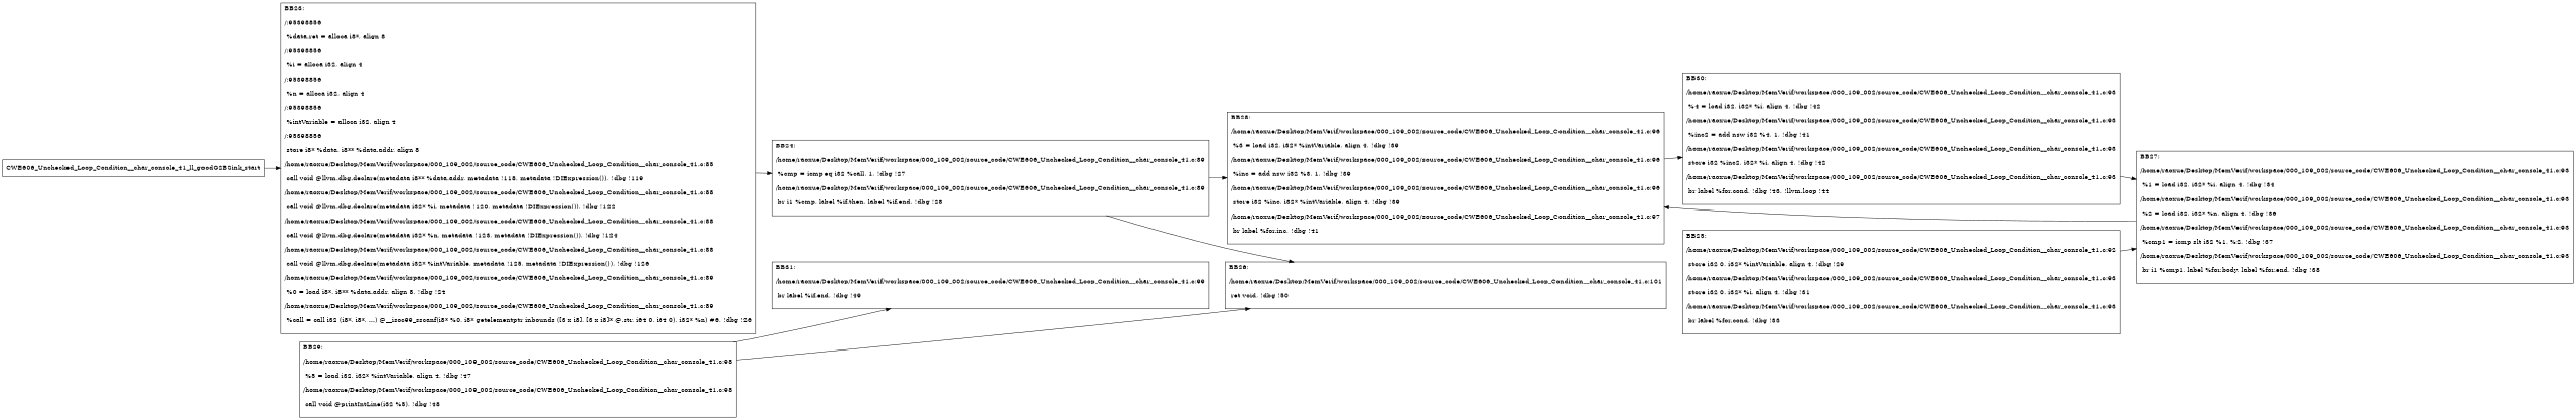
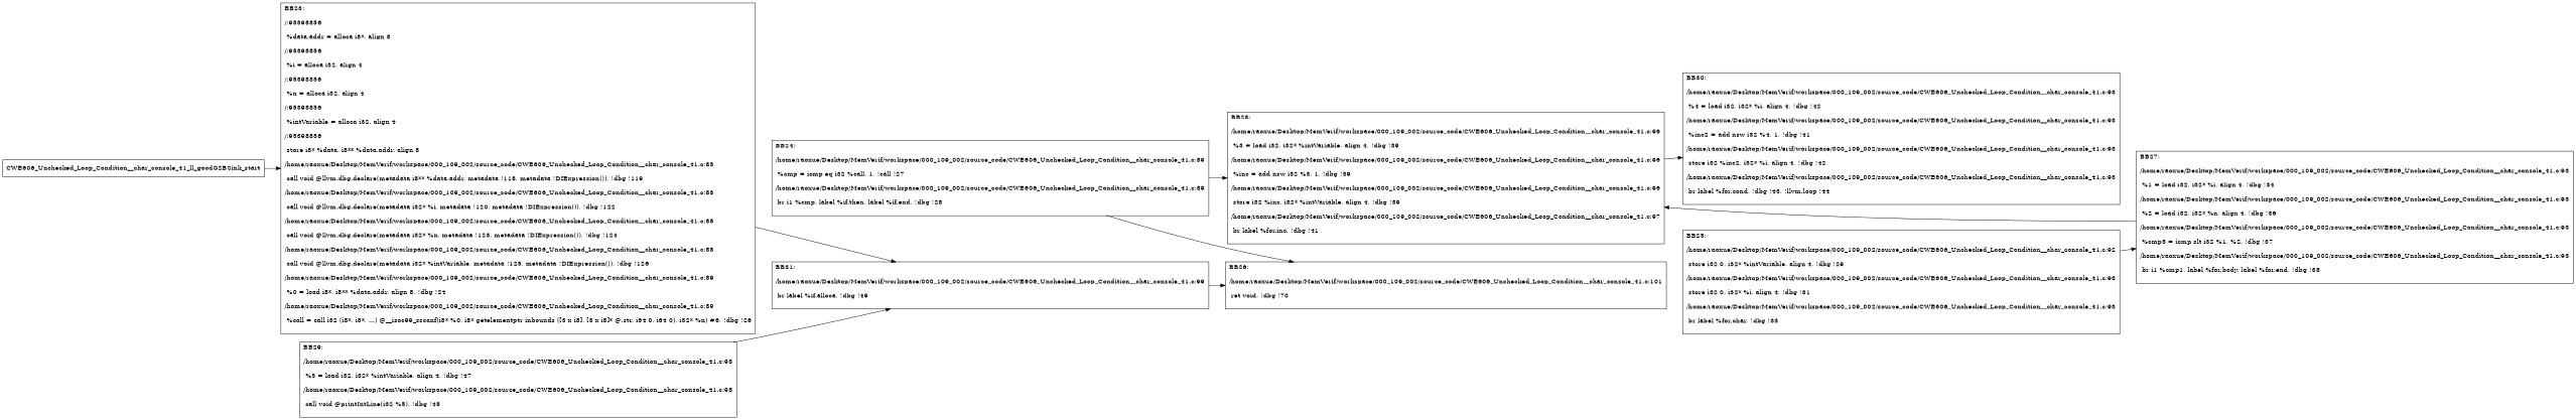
  digraph {
    rankdir=LR
    node [shape=record]
    n1 [label="{CWE606_Unchecked_Loop_Condition__char_console_41_ll_goodG2BSink_start}"]
-   n2 [label="{BB23:\l\l/:95398856\l\n  %data.ret = alloca i8*, align 8\l\n/:95398856\l\n  %i = alloca i32, align 4\l\n/:95398856\l\n  %n = alloca i32, align 4\l\n/:95398856\l\n  %intVariable = alloca i32, align 4\l\n/:95398856\l\n  store i8* %data, i8** %data.addr, align 8\l\n/home/raoxue/Desktop/MemVerif/workspace/000_109_002/source_code/CWE606_Unchecked_Loop_Condition__char_console_41.c:85\l\n  call void @llvm.dbg.declare(metadata i8** %data.addr, metadata !118, metadata !DIExpression()), !dbg !119\l\n/home/raoxue/Desktop/MemVerif/workspace/000_109_002/source_code/CWE606_Unchecked_Loop_Condition__char_console_41.c:88\l\n  call void @llvm.dbg.declare(metadata i32* %i, metadata !120, metadata !DIExpression()), !dbg !122\l\n/home/raoxue/Desktop/MemVerif/workspace/000_109_002/source_code/CWE606_Unchecked_Loop_Condition__char_console_41.c:88\l\n  call void @llvm.dbg.declare(metadata i32* %n, metadata !123, metadata !DIExpression()), !dbg !124\l\n/home/raoxue/Desktop/MemVerif/workspace/000_109_002/source_code/CWE606_Unchecked_Loop_Condition__char_console_41.c:88\l\n  call void @llvm.dbg.declare(metadata i32* %intVariable, metadata !125, metadata !DIExpression()), !dbg !126\l\n/home/raoxue/Desktop/MemVerif/workspace/000_109_002/source_code/CWE606_Unchecked_Loop_Condition__char_console_41.c:89\l\n  %0 = load i8*, i8** %data.addr, align 8, !dbg !24\l\n/home/raoxue/Desktop/MemVerif/workspace/000_109_002/source_code/CWE606_Unchecked_Loop_Condition__char_console_41.c:89\l\n  %call = call i32 (i8*, i8*, ...) @__isoc99_sscanf(i8* %0, i8* getelementptr inbounds ([3 x i8], [3 x i8]* @.str, i64 0, i64 0), i32* %n) #6, !dbg !26\l\n}"]
-   n3 [label="{BB24:\l\l/home/raoxue/Desktop/MemVerif/workspace/000_109_002/source_code/CWE606_Unchecked_Loop_Condition__char_console_41.c:89\l\n  %cmp = icmp eq i32 %call, 1, !dbg !27\l\n/home/raoxue/Desktop/MemVerif/workspace/000_109_002/source_code/CWE606_Unchecked_Loop_Condition__char_console_41.c:89\l\n  br i1 %cmp, label %if.then, label %if.end, !dbg !28\l\n}"]
-   n4 [label="{BB26:\l\l/home/raoxue/Desktop/MemVerif/workspace/000_109_002/source_code/CWE606_Unchecked_Loop_Condition__char_console_41.c:101\l\n  ret void, !dbg !50\l\n}"]
+   n2 [label="{BB23:\l\l/:95398856\l\n  %data.addr = alloca i8*, align 8\l\n/:95398856\l\n  %i = alloca i32, align 4\l\n/:95398856\l\n  %n = alloca i32, align 4\l\n/:95398856\l\n  %intVariable = alloca i32, align 4\l\n/:95398856\l\n  store i8* %data, i8** %data.addr, align 8\l\n/home/raoxue/Desktop/MemVerif/workspace/000_109_002/source_code/CWE606_Unchecked_Loop_Condition__char_console_41.c:85\l\n  call void @llvm.dbg.declare(metadata i8** %data.addr, metadata !118, metadata !DIExpression()), !dbg !119\l\n/home/raoxue/Desktop/MemVerif/workspace/000_109_002/source_code/CWE606_Unchecked_Loop_Condition__char_console_41.c:88\l\n  call void @llvm.dbg.declare(metadata i32* %i, metadata !120, metadata !DIExpression()), !dbg !122\l\n/home/raoxue/Desktop/MemVerif/workspace/000_109_002/source_code/CWE606_Unchecked_Loop_Condition__char_console_41.c:88\l\n  call void @llvm.dbg.declare(metadata i32* %n, metadata !123, metadata !DIExpression()), !dbg !124\l\n/home/raoxue/Desktop/MemVerif/workspace/000_109_002/source_code/CWE606_Unchecked_Loop_Condition__char_console_41.c:88\l\n  call void @llvm.dbg.declare(metadata i32* %intVariable, metadata !125, metadata !DIExpression()), !dbg !126\l\n/home/raoxue/Desktop/MemVerif/workspace/000_109_002/source_code/CWE606_Unchecked_Loop_Condition__char_console_41.c:89\l\n  %0 = load i8*, i8** %data.addr, align 8, !dbg !24\l\n/home/raoxue/Desktop/MemVerif/workspace/000_109_002/source_code/CWE606_Unchecked_Loop_Condition__char_console_41.c:89\l\n  %call = call i32 (i8*, i8*, ...) @__isoc99_sscanf(i8* %0, i8* getelementptr inbounds ([3 x i8], [3 x i8]* @.str, i64 0, i64 0), i32* %n) #6, !dbg !26\l\n}"]
+   n3 [label="{BB24:\l\l/home/raoxue/Desktop/MemVerif/workspace/000_109_002/source_code/CWE606_Unchecked_Loop_Condition__char_console_41.c:89\l\n  %cmp = icmp eq i32 %call, 1, !call !27\l\n/home/raoxue/Desktop/MemVerif/workspace/000_109_002/source_code/CWE606_Unchecked_Loop_Condition__char_console_41.c:89\l\n  br i1 %cmp, label %if.then, label %if.end, !dbg !28\l\n}"]
+   n4 [label="{BB26:\l\l/home/raoxue/Desktop/MemVerif/workspace/000_109_002/source_code/CWE606_Unchecked_Loop_Condition__char_console_41.c:101\l\n  ret void, !dbg !70\l\n}"]
    n5 [label="{BB28:\l\l/home/raoxue/Desktop/MemVerif/workspace/000_109_002/source_code/CWE606_Unchecked_Loop_Condition__char_console_41.c:96\l\n  %3 = load i32, i32* %intVariable, align 4, !dbg !39\l\n/home/raoxue/Desktop/MemVerif/workspace/000_109_002/source_code/CWE606_Unchecked_Loop_Condition__char_console_41.c:96\l\n  %inc = add nsw i32 %3, 1, !dbg !39\l\n/home/raoxue/Desktop/MemVerif/workspace/000_109_002/source_code/CWE606_Unchecked_Loop_Condition__char_console_41.c:96\l\n  store i32 %inc, i32* %intVariable, align 4, !dbg !39\l\n/home/raoxue/Desktop/MemVerif/workspace/000_109_002/source_code/CWE606_Unchecked_Loop_Condition__char_console_41.c:97\l\n  br label %for.inc, !dbg !41\l\n}"]
-   n6 [label="{BB25:\l\l/home/raoxue/Desktop/MemVerif/workspace/000_109_002/source_code/CWE606_Unchecked_Loop_Condition__char_console_41.c:92\l\n  store i32 0, i32* %intVariable, align 4, !dbg !29\l\n/home/raoxue/Desktop/MemVerif/workspace/000_109_002/source_code/CWE606_Unchecked_Loop_Condition__char_console_41.c:93\l\n  store i32 0, i32* %i, align 4, !dbg !31\l\n/home/raoxue/Desktop/MemVerif/workspace/000_109_002/source_code/CWE606_Unchecked_Loop_Condition__char_console_41.c:93\l\n  br label %for.cond, !dbg !33\l\n}"]
-   n7 [label="{BB27:\l\l/home/raoxue/Desktop/MemVerif/workspace/000_109_002/source_code/CWE606_Unchecked_Loop_Condition__char_console_41.c:93\l\n  %1 = load i32, i32* %i, align 4, !dbg !34\l\n/home/raoxue/Desktop/MemVerif/workspace/000_109_002/source_code/CWE606_Unchecked_Loop_Condition__char_console_41.c:93\l\n  %2 = load i32, i32* %n, align 4, !dbg !36\l\n/home/raoxue/Desktop/MemVerif/workspace/000_109_002/source_code/CWE606_Unchecked_Loop_Condition__char_console_41.c:93\l\n  %cmp1 = icmp slt i32 %1, %2, !dbg !37\l\n/home/raoxue/Desktop/MemVerif/workspace/000_109_002/source_code/CWE606_Unchecked_Loop_Condition__char_console_41.c:93\l\n  br i1 %cmp1, label %for.body, label %for.end, !dbg !38\l\n}"]
+   n6 [label="{BB25:\l\l/home/raoxue/Desktop/MemVerif/workspace/000_109_002/source_code/CWE606_Unchecked_Loop_Condition__char_console_41.c:92\l\n  store i32 0, i32* %intVariable, align 4, !dbg !29\l\n/home/raoxue/Desktop/MemVerif/workspace/000_109_002/source_code/CWE606_Unchecked_Loop_Condition__char_console_41.c:93\l\n  store i32 0, i32* %i, align 4, !dbg !31\l\n/home/raoxue/Desktop/MemVerif/workspace/000_109_002/source_code/CWE606_Unchecked_Loop_Condition__char_console_41.c:93\l\n  br label %for.char, !dbg !33\l\n}"]
+   n7 [label="{BB27:\l\l/home/raoxue/Desktop/MemVerif/workspace/000_109_002/source_code/CWE606_Unchecked_Loop_Condition__char_console_41.c:93\l\n  %1 = load i32, i32* %i, align 4, !dbg !34\l\n/home/raoxue/Desktop/MemVerif/workspace/000_109_002/source_code/CWE606_Unchecked_Loop_Condition__char_console_41.c:93\l\n  %2 = load i32, i32* %n, align 4, !dbg !36\l\n/home/raoxue/Desktop/MemVerif/workspace/000_109_002/source_code/CWE606_Unchecked_Loop_Condition__char_console_41.c:93\l\n  %cmp5 = icmp slt i32 %1, %2, !dbg !37\l\n/home/raoxue/Desktop/MemVerif/workspace/000_109_002/source_code/CWE606_Unchecked_Loop_Condition__char_console_41.c:93\l\n  br i1 %cmp1, label %for.body, label %for.end, !dbg !38\l\n}"]
    n8 [label="{BB30:\l\l/home/raoxue/Desktop/MemVerif/workspace/000_109_002/source_code/CWE606_Unchecked_Loop_Condition__char_console_41.c:93\l\n  %4 = load i32, i32* %i, align 4, !dbg !42\l\n/home/raoxue/Desktop/MemVerif/workspace/000_109_002/source_code/CWE606_Unchecked_Loop_Condition__char_console_41.c:93\l\n  %inc2 = add nsw i32 %4, 1, !dbg !41\l\n/home/raoxue/Desktop/MemVerif/workspace/000_109_002/source_code/CWE606_Unchecked_Loop_Condition__char_console_41.c:93\l\n  store i32 %inc2, i32* %i, align 4, !dbg !42\l\n/home/raoxue/Desktop/MemVerif/workspace/000_109_002/source_code/CWE606_Unchecked_Loop_Condition__char_console_41.c:93\l\n  br label %for.cond, !dbg !43, !llvm.loop !44\l\n}"]
    n9 [label="{BB29:\l\l/home/raoxue/Desktop/MemVerif/workspace/000_109_002/source_code/CWE606_Unchecked_Loop_Condition__char_console_41.c:98\l\n  %5 = load i32, i32* %intVariable, align 4, !dbg !47\l\n/home/raoxue/Desktop/MemVerif/workspace/000_109_002/source_code/CWE606_Unchecked_Loop_Condition__char_console_41.c:98\l\n  call void @printIntLine(i32 %5), !dbg !48\l\n}"]
-   n10 [label="{BB31:\l\l/home/raoxue/Desktop/MemVerif/workspace/000_109_002/source_code/CWE606_Unchecked_Loop_Condition__char_console_41.c:99\l\n  br label %if.end, !dbg !49\l\n}"]
+   n10 [label="{BB31:\l\l/home/raoxue/Desktop/MemVerif/workspace/000_109_002/source_code/CWE606_Unchecked_Loop_Condition__char_console_41.c:99\l\n  br label %if.alloca, !dbg !49\l\n}"]
    n1 -> n2
-   n2 -> n3
+   n2 -> n10
    n3 -> n4
    n3 -> n5
    n5 -> n8
    n6 -> n7
    n7 -> n5
-   n8 -> n7
    n9 -> n10
-   n9 -> n4
+   n10 -> n4
  }
